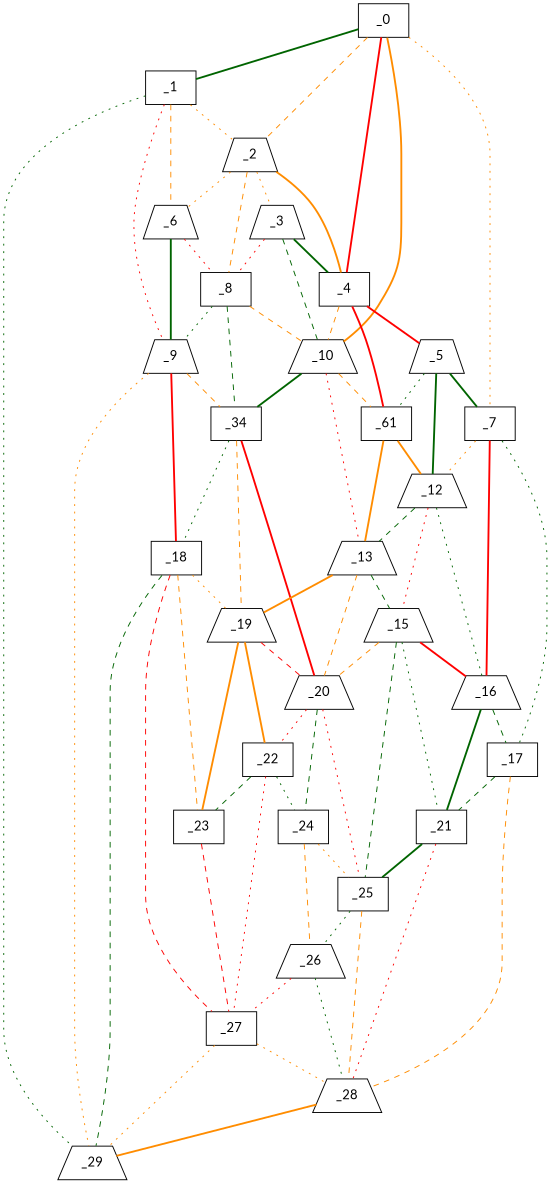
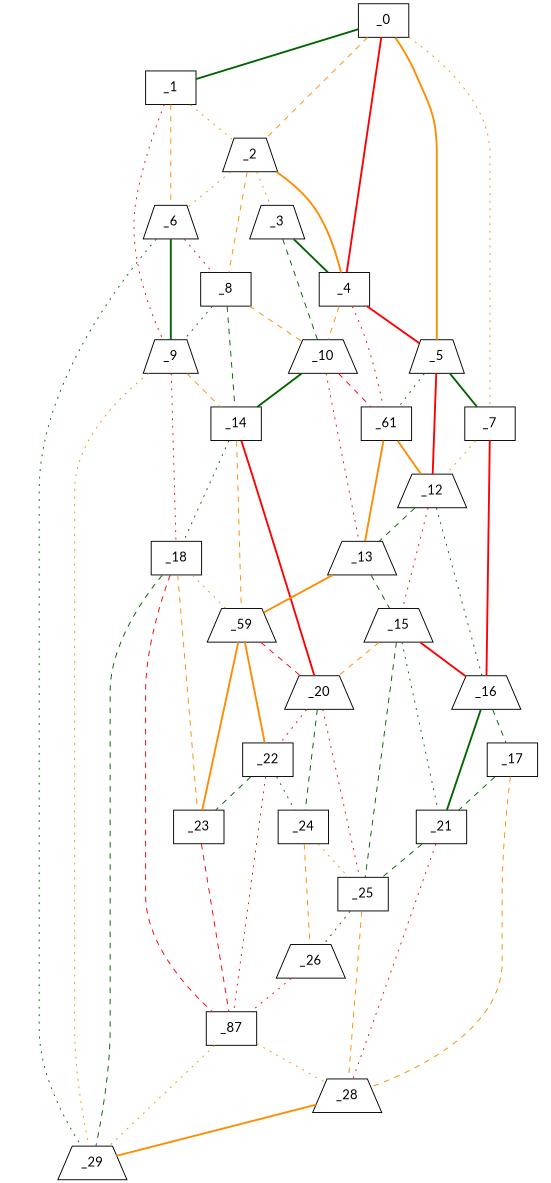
  graph {
    fontname=Lato
    node [fontname=Lato shape=box x=41 y=89]
    edge [color=darkorange fontname=Lato style=dotted valence=2]
    _0 [x=37 y=120]
    _1 [x=39 y=9]
    _2 [shape=trapezium x=40 y=68]
    _4
    _5 [shape=trapezium y=99]
    _7 [x=51 y=124]
    _6 [shape=trapezium x=44 y=58]
    _9 [shape=trapezium x=57 y=60]
    _29 [shape=trapezium x=94 y=11]
    _3 [shape=trapezium y=80]
    _8 [x=52 y=71]
    _10 [shape=trapezium x=59 y=83]
    n13 [label=_61 x=59 y=92]
    _12 [shape=trapezium x=59 y=102]
    _16 [shape=trapezium x=72 y=110]
    _17 [x=72 y=125]
-   _14 [x=65 y=77 label=_34]
+   _14 [x=65 y=77]
    _18 [x=75 y=67]
    _13 [shape=trapezium x=64 y=93]
    _15 [shape=trapezium x=68 y=103]
    _21 [x=81 y=110]
    _28 [shape=trapezium x=91 y=123]
    _20 [shape=trapezium x=77 y=90]
-   _19 [shape=trapezium x=75 y=76]
+   _19 [shape=trapezium x=75 y=76 label=_59]
    _23 [x=83 y=73]
-   _27 [x=89 y=70]
+   _27 [x=89 y=70 label=_87]
    _25 [x=86 y=103]
    _22 [x=82 y=83]
    _24 [x=83 y=91]
    _26 [shape=trapezium x=88]
    _0 -- _1 [color=darkgreen style=bold valence=1]
    _0 -- _2 [style=dashed valence=1]
    _0 -- _4 [color=red style=bold valence=1]
-   _0 -- _10 [style=bold]
+   _0 -- _5 [style=bold]
    _0 -- _7 [valence=1]
    _1 -- _2
    _1 -- _6 [style=dashed]
    _1 -- _9 [color=red]
-   _1 -- _29 [color=darkgreen valence=1]
+   _6 -- _29 [color=darkgreen valence=1]
    _2 -- _4 [style=bold]
    _2 -- _6
    _2 -- _3
    _2 -- _8 [style=dashed valence=1]
    _4 -- _5 [color=red style=bold]
    _4 -- _10 [style=dashed valence=1]
-   _4 -- n13 [color=red style=bold]
+   _4 -- n13 [color=red]
    _5 -- _7 [color=darkgreen style=bold]
    _5 -- n13 [color=darkgreen valence=1]
-   _5 -- _12 [color=darkgreen style=bold]
+   _5 -- _12 [color=red style=bold]
    _7 -- _12
    _7 -- _16 [color=red style=bold]
-   _7 -- _17 [color=darkgreen valence=1]
    _6 -- _9 [color=darkgreen style=bold]
    _6 -- _8 [color=red]
    _9 -- _29 [valence=1]
    _9 -- _14 [style=dashed]
-   _9 -- _18 [color=red style=bold]
+   _9 -- _18 [color=red]
    _3 -- _4 [color=darkgreen style=bold]
-   _3 -- _8 [color=red]
    _3 -- _10 [color=darkgreen style=dashed]
    _8 -- _9 [color=darkgreen valence=1]
    _8 -- _10 [style=dashed]
    _8 -- _14 [color=darkgreen style=dashed]
-   _10 -- n13 [style=dashed valence=1]
+   _10 -- n13 [color=red style=dashed valence=1]
    _10 -- _14 [color=darkgreen style=bold]
    _10 -- _13 [color=red]
    n13 -- _12 [style=bold valence=1]
    n13 -- _13 [style=bold]
    _12 -- _16 [color=darkgreen]
    _12 -- _13 [color=darkgreen style=dashed]
    _12 -- _15 [color=red valence=1]
    _16 -- _17 [color=darkgreen style=dashed]
    _16 -- _21 [color=darkgreen style=bold valence=1]
    _17 -- _21 [color=darkgreen style=dashed]
    _17 -- _28 [style=dashed valence=1]
    _14 -- _18 [color=darkgreen]
    _14 -- _20 [color=red style=bold]
    _14 -- _19 [style=dashed valence=1]
    _18 -- _29 [color=darkgreen style=dashed]
    _18 -- _19
    _18 -- _23 [style=dashed]
    _18 -- _27 [color=red style=dashed]
    _13 -- _15 [color=darkgreen style=dashed]
-   _13 -- _20 [style=dashed]
    _13 -- _19 [style=bold]
    _15 -- _16 [color=red style=bold]
    _15 -- _21 [color=darkgreen valence=1]
    _15 -- _20 [style=dashed]
    _15 -- _25 [color=darkgreen style=dashed]
    _21 -- _28 [color=red valence=1]
-   _21 -- _25 [color=darkgreen style=bold]
+   _21 -- _25 [color=darkgreen style=dashed]
    _28 -- _29 [style=bold valence=1]
    _20 -- _25 [color=red valence=1]
    _20 -- _22 [color=red]
    _20 -- _24 [color=darkgreen style=dashed]
    _19 -- _20 [color=red style=dashed]
    _19 -- _23 [style=bold]
    _19 -- _22 [style=bold]
    _23 -- _27 [color=red style=dashed]
    _27 -- _29 [valence=1]
    _27 -- _28
    _25 -- _28 [style=dashed]
    _25 -- _26 [color=darkgreen]
    _22 -- _23 [color=darkgreen style=dashed]
    _22 -- _27 [color=red valence=1]
    _22 -- _24 [color=darkgreen valence=1]
    _24 -- _25 [valence=1]
    _24 -- _26 [style=dashed]
-   _26 -- _28 [color=darkgreen valence=1]
    _26 -- _27 [color=red]
  }
